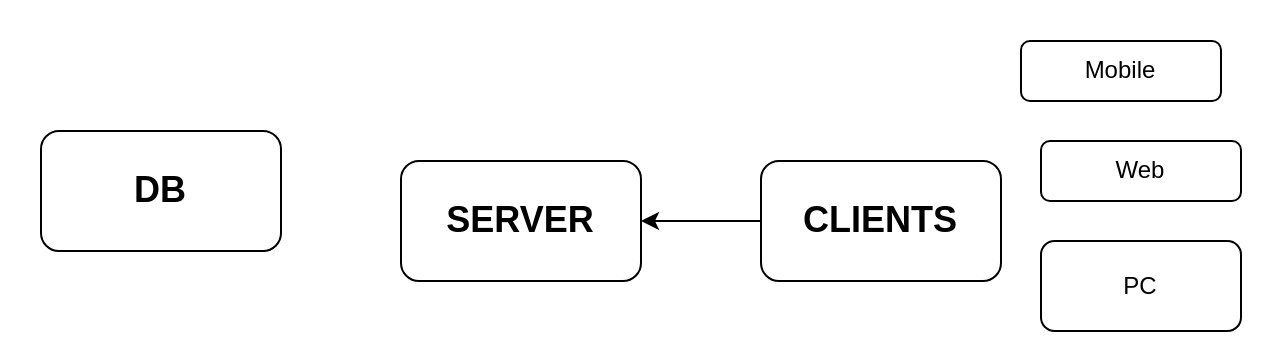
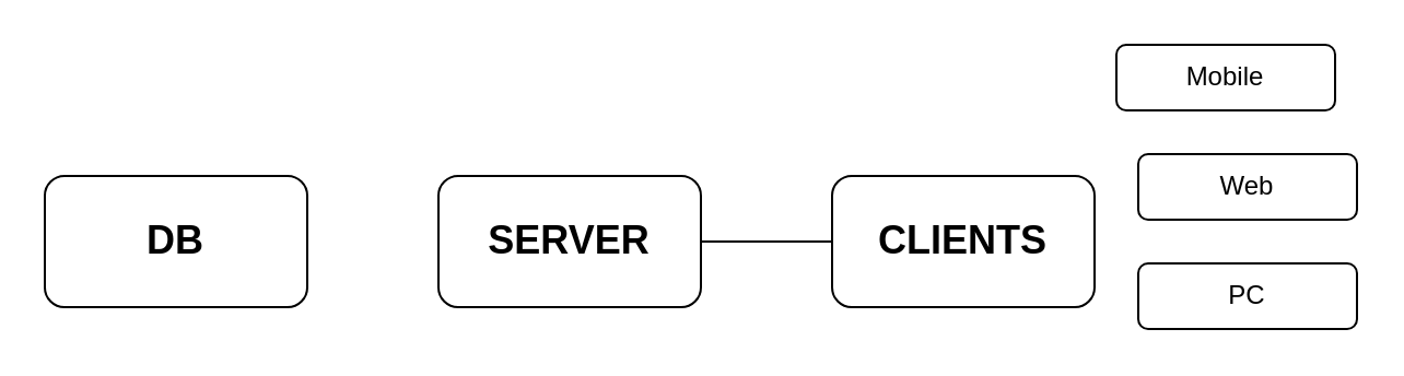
  <mxCell id="0" />
  <mxCell id="1" parent="0" />
  <mxCell id="2" value="&lt;h2&gt;SERVER&lt;/h2&gt;" style="rounded=1;whiteSpace=wrap;html=1;" vertex="1" parent="1"><mxGeometry x="200" y="80" width="120" height="60" as="geometry" /></mxCell>
- <mxCell id="3" value="&lt;h2&gt;DB&lt;/h2&gt;" style="rounded=1;whiteSpace=wrap;html=1;" vertex="1" parent="1"><mxGeometry x="20" y="65" width="120" height="60" as="geometry" /></mxCell>
- <mxCell id="4" style="edgeStyle=none;rounded=1;html=1;exitX=0;exitY=0.5;exitDx=0;exitDy=0;" edge="1" parent="1" source="5" target="2"><mxGeometry relative="1" as="geometry" /></mxCell>
+ <mxCell id="3" value="&lt;h2&gt;DB&lt;/h2&gt;" style="rounded=1;whiteSpace=wrap;html=1;" vertex="1" parent="1"><mxGeometry x="20" y="80" width="120" height="60" as="geometry" /></mxCell>
+ <mxCell id="4" style="edgeStyle=none;rounded=1;html=1;exitX=0;exitY=0.5;exitDx=0;exitDy=0;endArrow=none;" edge="1" parent="1" source="5" target="2"><mxGeometry relative="1" as="geometry" /></mxCell>
  <mxCell id="5" value="&lt;h2&gt;CLIENTS&lt;/h2&gt;" style="rounded=1;whiteSpace=wrap;html=1;" vertex="1" parent="1"><mxGeometry x="380" y="80" width="120" height="60" as="geometry" /></mxCell>
  <mxCell id="6" value="Mobile" style="rounded=1;whiteSpace=wrap;html=1;" vertex="1" parent="1"><mxGeometry x="510" y="20" width="100" height="30" as="geometry" /></mxCell>
  <mxCell id="7" value="Web" style="rounded=1;whiteSpace=wrap;html=1;" vertex="1" parent="1"><mxGeometry x="520" y="70" width="100" height="30" as="geometry" /></mxCell>
- <mxCell id="8" value="PC" style="rounded=1;whiteSpace=wrap;html=1;" vertex="1" parent="1"><mxGeometry x="520" y="120" width="100" height="45" as="geometry" /></mxCell>
+ <mxCell id="8" value="PC" style="rounded=1;whiteSpace=wrap;html=1;" vertex="1" parent="1"><mxGeometry x="520" y="120" width="100" height="30" as="geometry" /></mxCell>
